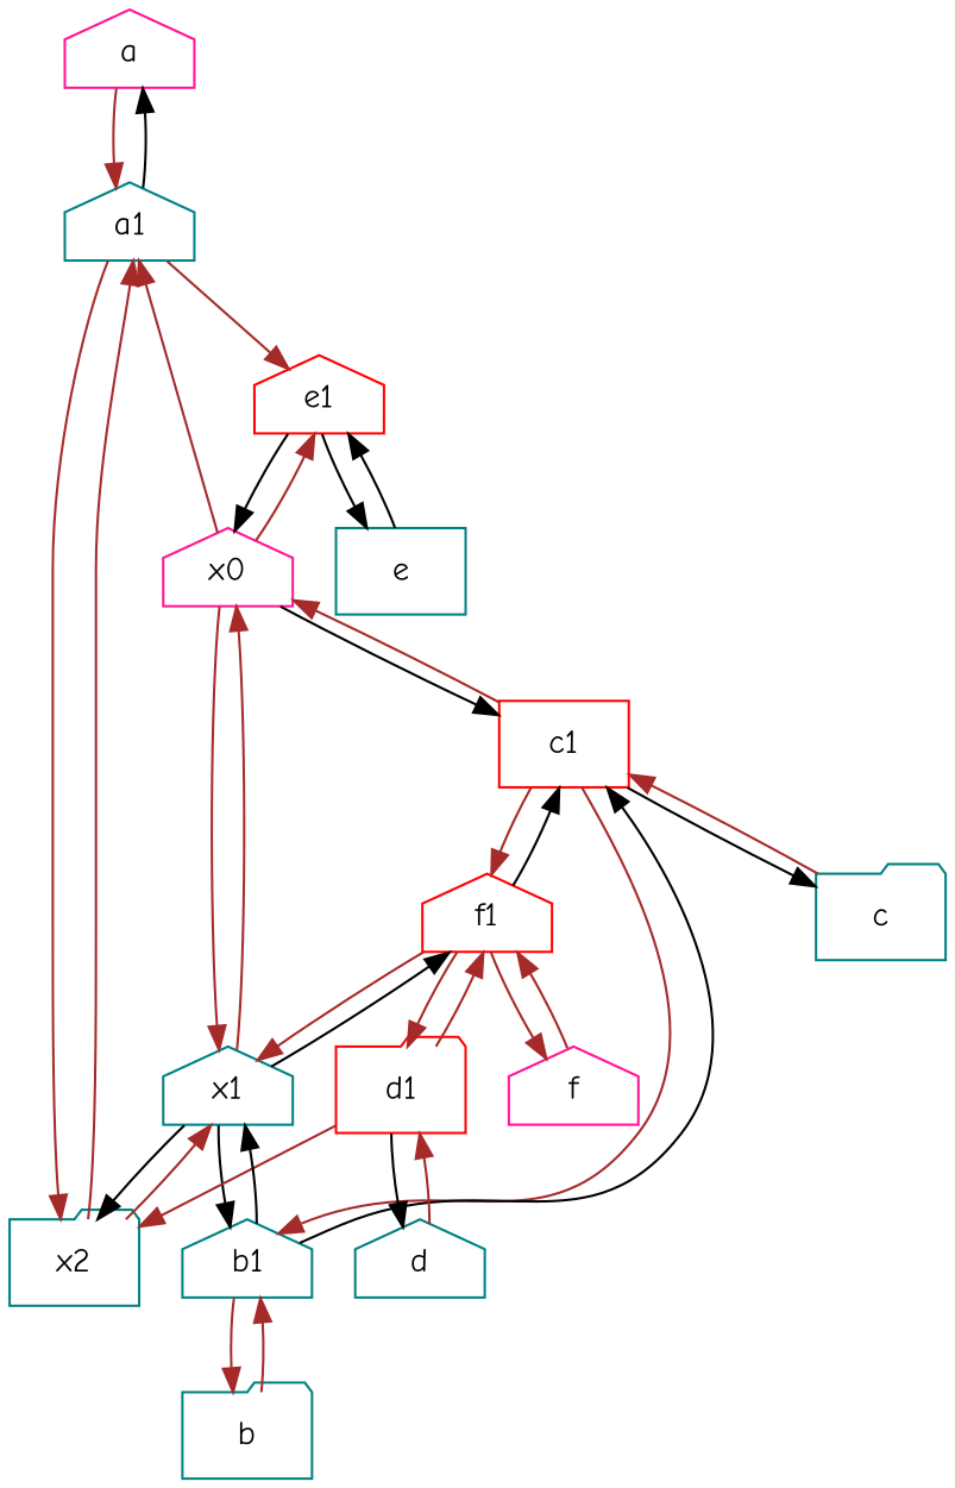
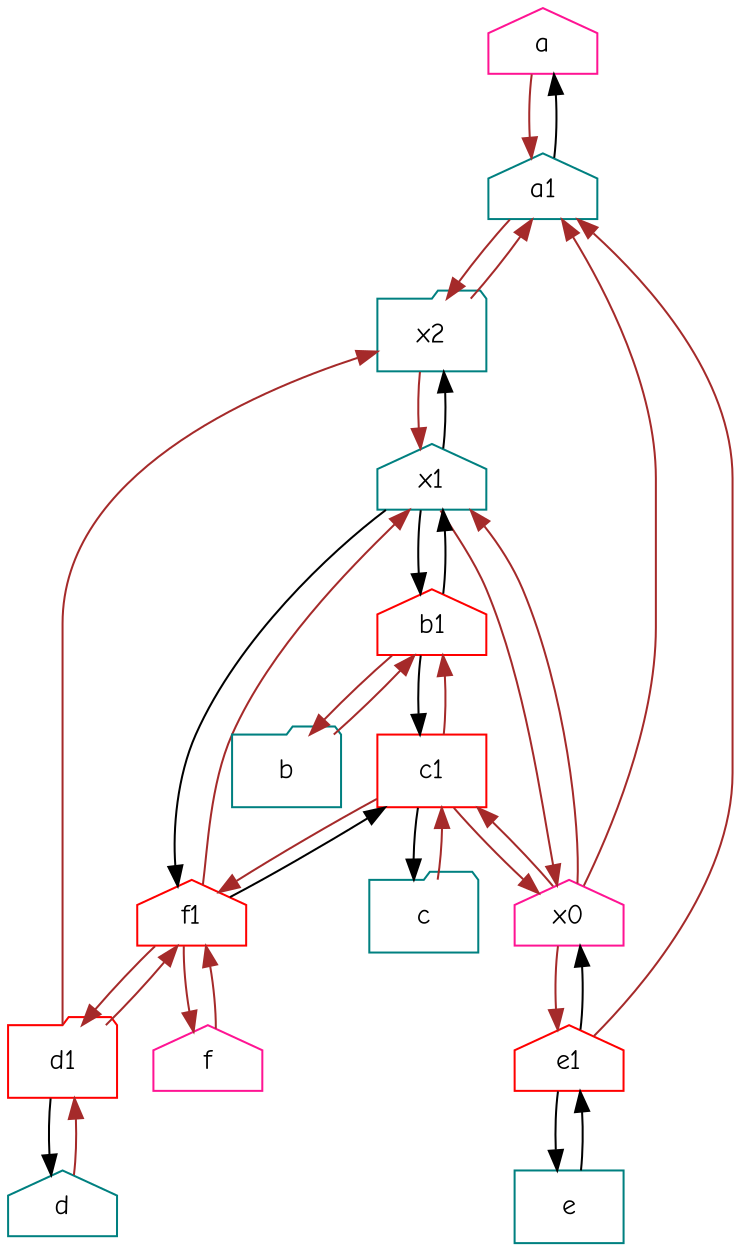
  digraph {
    fontname="Comic Neue"
    node [color=teal fontname="Comic Neue" shape=house]
    edge [color=brown fontname="Comic Neue"]
    a [color=deeppink]
    a1
    x2 [shape=folder]
    e1 [color=red]
    e [shape=box]
    x0 [color=deeppink]
    x1
    c1 [color=red shape=box]
    f1 [color=red]
    d1 [color=red shape=folder]
    f [color=deeppink]
-   b1
+   b1 [color=red]
    d
    c [shape=folder]
    b [shape=folder]
    a -> a1
    a1 -> a [color=black]
    a1 -> x2
    x2 -> a1
    x2 -> x1
-   a1 -> e1
+   e1 -> a1
    e1 -> e [color=black]
    e1 -> x0 [color=black]
    e -> e1 [color=black]
    x0 -> a1
    x0 -> e1
    x0 -> x1
-   x0 -> c1 [color=black]
+   x0 -> c1
    x1 -> x2 [color=black]
    x1 -> x0
    x1 -> f1 [color=black]
    x1 -> b1 [color=black]
    c1 -> x0
    c1 -> f1
    c1 -> b1
    c1 -> c [color=black]
    f1 -> x1
    f1 -> c1 [color=black]
    f1 -> d1
    f1 -> f
    d1 -> x2
    d1 -> f1
    d1 -> d [color=black]
    f -> f1
    b1 -> x1 [color=black]
    b1 -> c1 [color=black]
    b1 -> b
    d -> d1
    c -> c1
    b -> b1
  }
